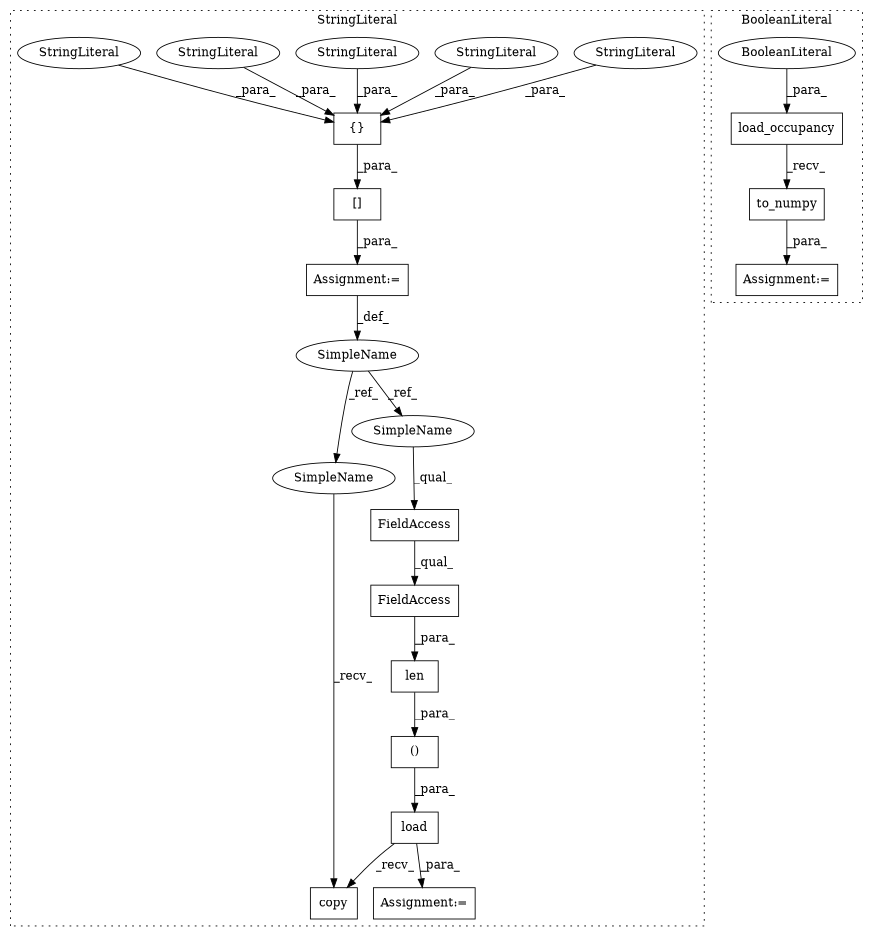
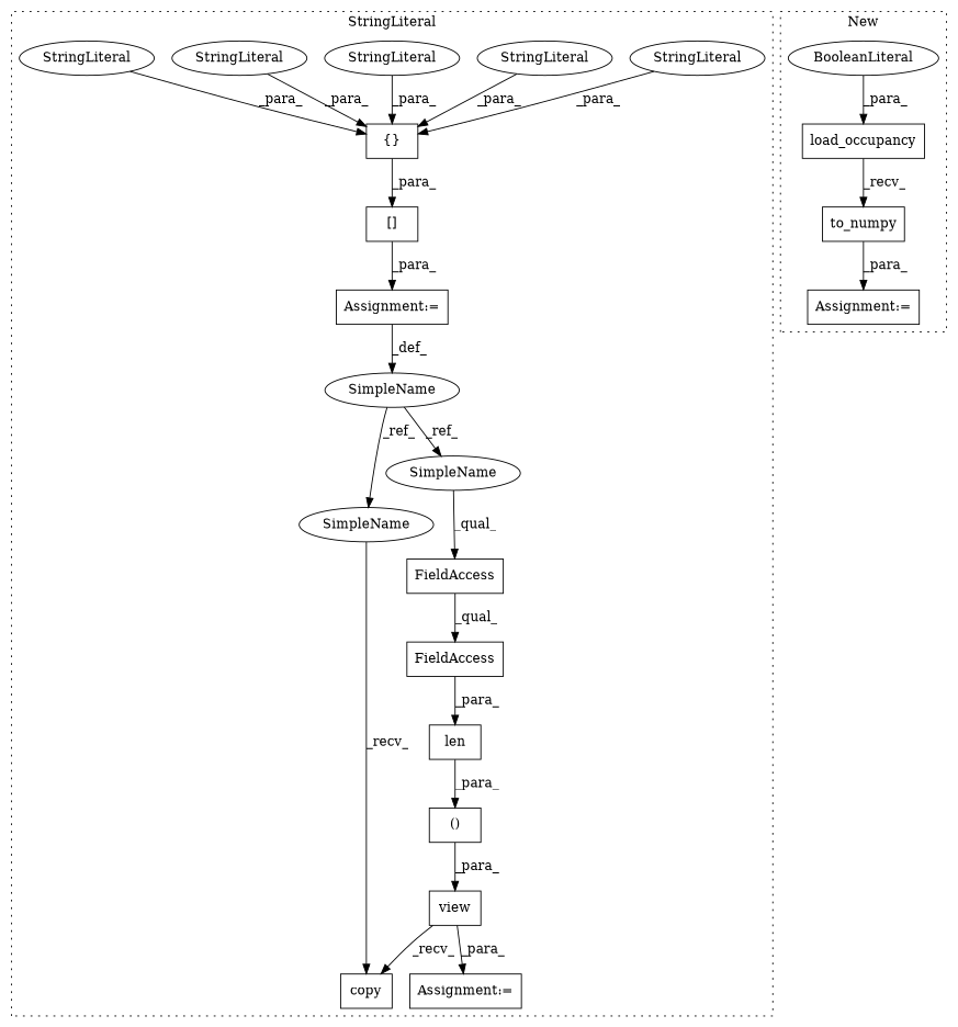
  digraph {
    node [a=32 l=1 s=9573 shape=box]
    n1 [a=2 l="5,1" label="[]" s="9421,9498"]
    n2 [a=4 l="1,1" label="{}" s="9438,9497"]
    n3 [a=106 l=36 label="()" s=9551]
-   n4 [l="10,2" label=load s="9541,9587"]
+   n4 [l="10,2" label=view s="9541,9587"]
    n5 [l="4,1" label=len s="9569,9586"]
    n6 [a=22 l=13 label=FieldAccess]
    n7 [a=22 l=7 label=FieldAccess]
    n8 [a=45 l=10 label=StringLiteral s=9487 shape=ellipse]
    n9 [a=45 l=13 label=StringLiteral s=9439 shape=ellipse]
    n10 [a=45 l=5 label=StringLiteral s=9481 shape=ellipse]
    n11 [a=7 label="Assignment:=" s=9531]
    n12 [a=45 l=7 label=StringLiteral s=9473 shape=ellipse]
    n13 [a=45 l=19 label=StringLiteral s=9453 shape=ellipse]
    n14 [l=6 label=copy s=9534]
    n15 [a=42 label=SimpleName s=9419 shape=ellipse]
    n16 [a=7 label="Assignment:=" s=9420]
    n17 [a=42 label=SimpleName s=9532 shape=ellipse]
    n18 [a=42 label=SimpleName shape=ellipse]
    n19 [l=10 label=to_numpy s=9303]
    n20 [a=7 l=2 label="Assignment:=" s=9280]
    n21 [l="15,1" label=load_occupancy s="9282,9301"]
    n22 [a=9 l=4 label=BooleanLiteral s=9297 shape=ellipse]
    subgraph cluster_1 {
      label=StringLiteral
      style=dotted
      n1
      n2
      n3
      n4
      n5
      n6
      n7
      n8
      n9
      n10
      n11
      n12
      n13
      n14
      n15
      n16
      n17
      n18
    }
    subgraph cluster_2 {
-     label=BooleanLiteral
+     label=New
      style=dotted
      n19
      n20
      n21
      n22
    }
    n1 -> n16 [label=_para_]
    n2 -> n1 [label=_para_]
    n3 -> n4 [label=_para_]
    n4 -> n11 [label=_para_]
    n4 -> n14 [label=_recv_]
    n5 -> n3 [label=_para_]
    n6 -> n5 [label=_para_]
    n7 -> n6 [label=_qual_]
    n8 -> n2 [label=_para_]
    n9 -> n2 [label=_para_]
    n10 -> n2 [label=_para_]
    n12 -> n2 [label=_para_]
    n13 -> n2 [label=_para_]
    n15 -> n17 [label=_ref_]
    n15 -> n18 [label=_ref_]
    n16 -> n15 [label=_def_]
    n17 -> n14 [label=_recv_]
    n18 -> n7 [label=_qual_]
    n19 -> n20 [label=_para_]
    n21 -> n19 [label=_recv_]
    n22 -> n21 [label=_para_]
  }
